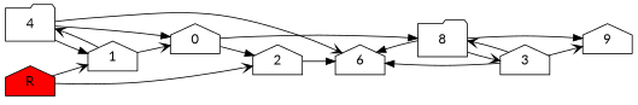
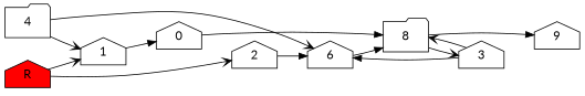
  digraph {
    fontname=Lato
    rankdir=LR
    node [fontname=Lato shape=house]
    edge [arrowhead=vee fontname=Lato]
    4 [shape=folder]
    1
    n3 [label=0]
    6
    2
    8 [shape=folder]
    3
    9
    R [fillcolor="#ff0000" style=filled]
-   4 -> 1 [arrowhead=normal]
-   4 -> n3 [arrowhead=normal]
+   4 -> 1
    4 -> 6
-   1 -> 4
-   1 -> n3
-   n3 -> 2 [arrowhead=normal]
+   1 -> n3 [arrowhead=normal]
    n3 -> 8 [arrowhead=normal]
-   8 -> 6 [arrowhead=normal]
+   6 -> 8 [arrowhead=normal]
    2 -> 6 [arrowhead=normal]
    8 -> 3
    8 -> 9 [arrowhead=normal]
    3 -> 6 [arrowhead=normal]
    3 -> 8
-   3 -> 9
    R -> 1
    R -> 2
  }
